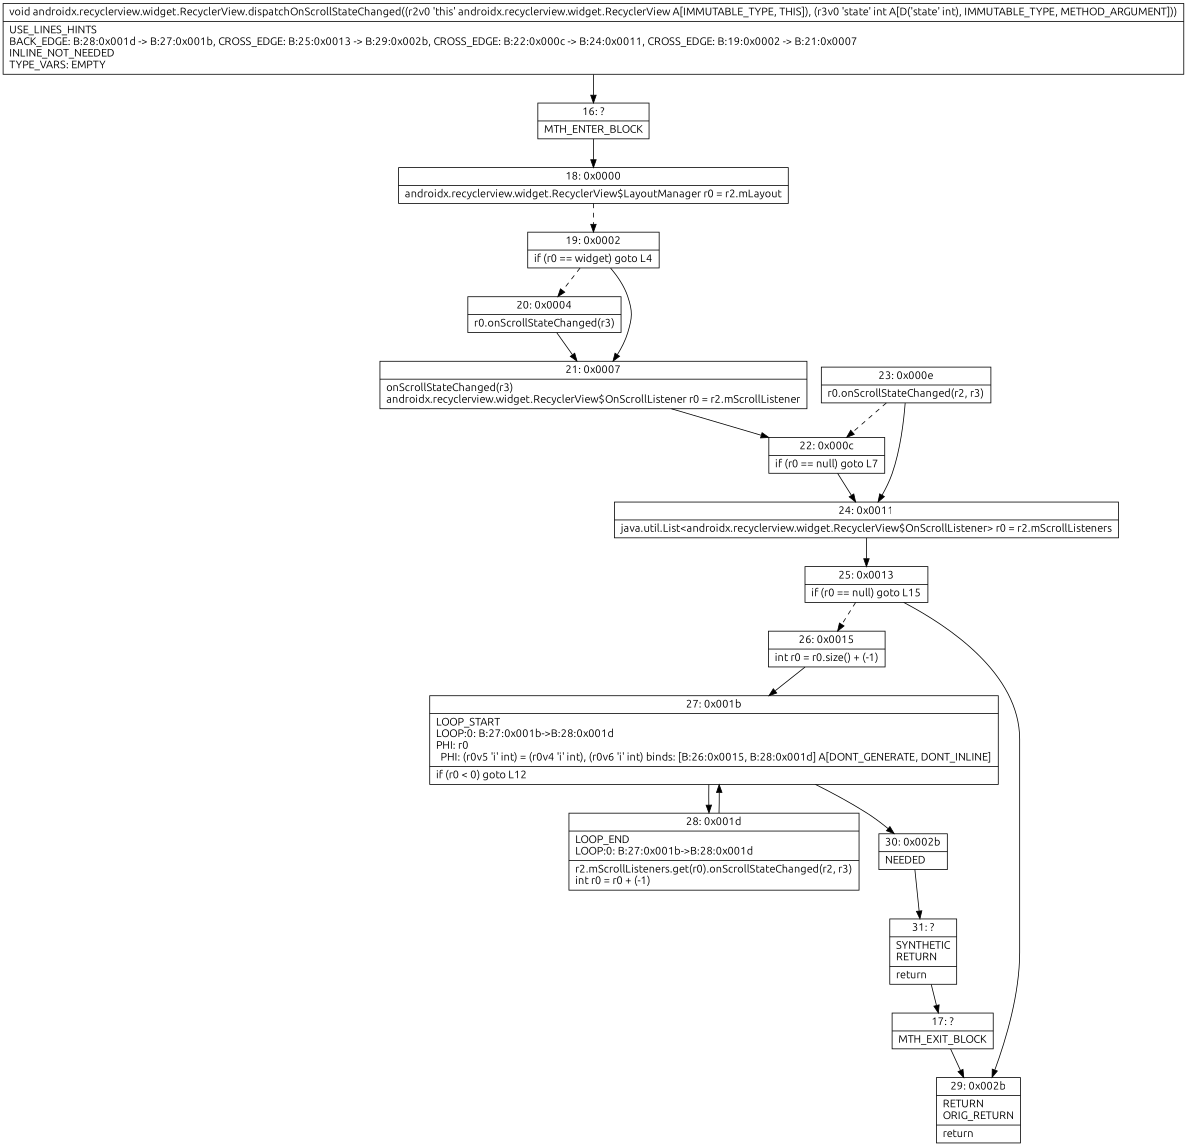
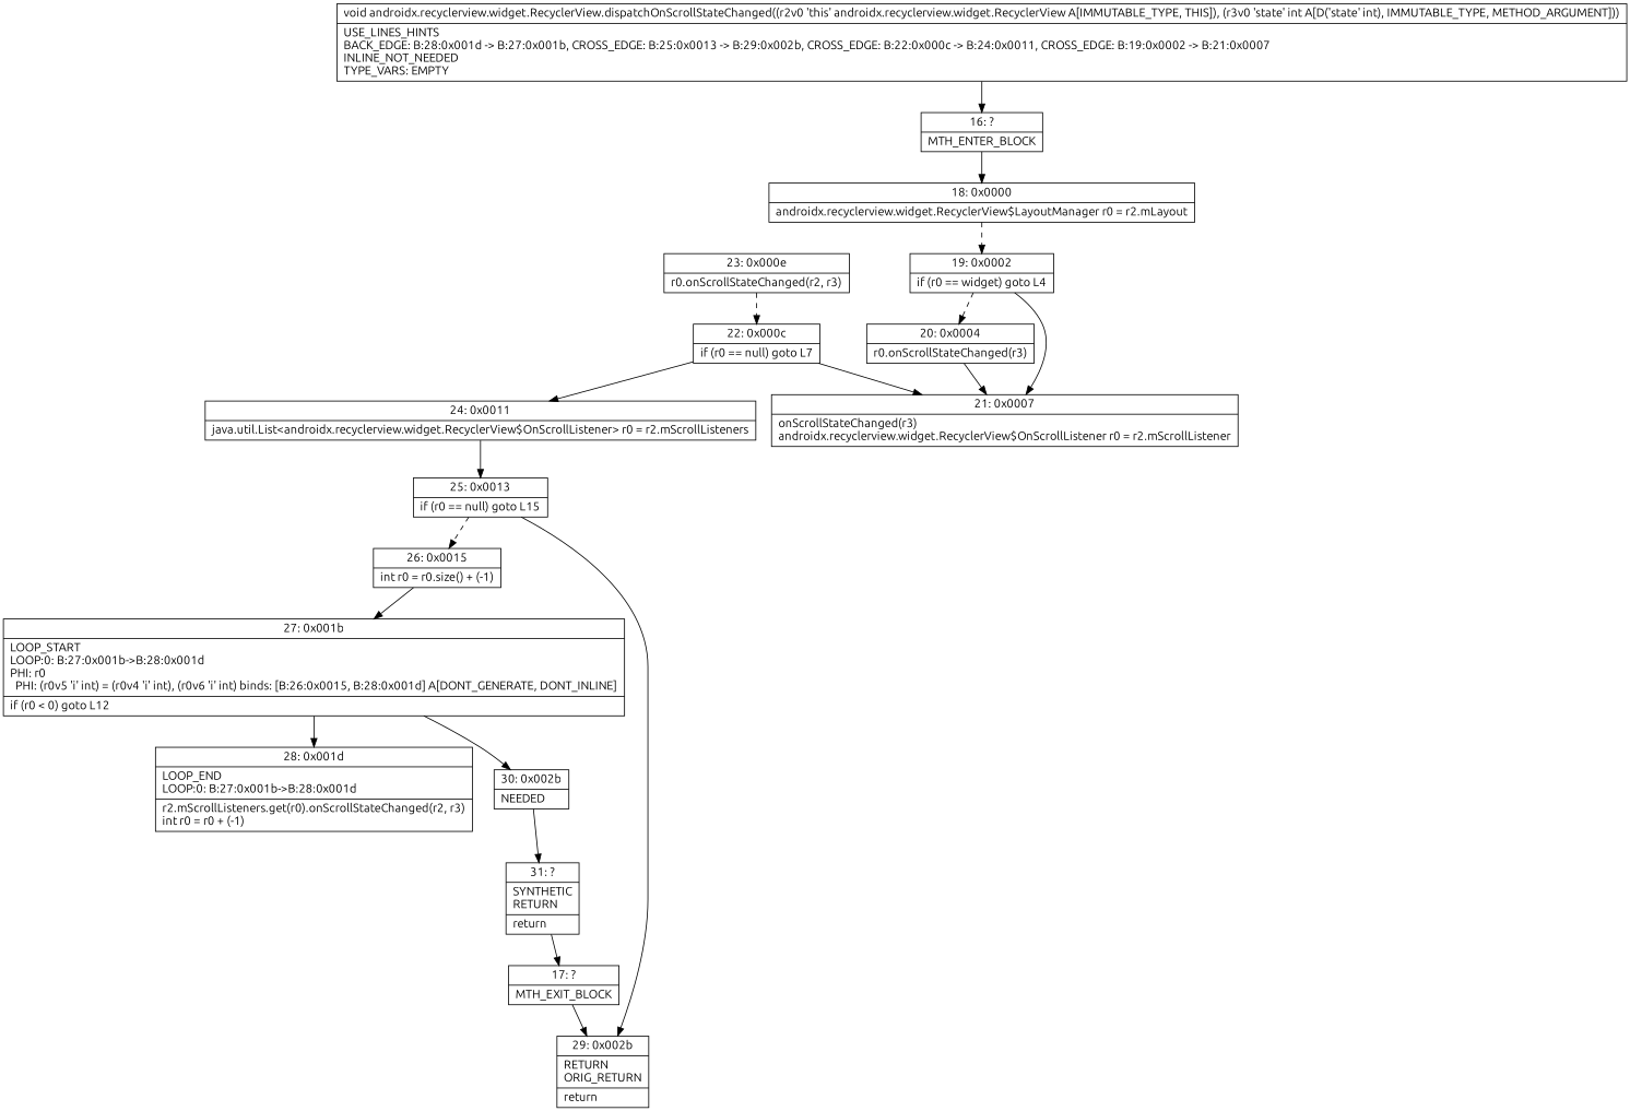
  digraph {
    fontname=Ubuntu
    node [fontname=Ubuntu shape=record]
    edge [fontname=Ubuntu]
    n1 [label="{16\:\ ?|MTH_ENTER_BLOCK\l}"]
    n2 [label="{18\:\ 0x0000|androidx.recyclerview.widget.RecyclerView$LayoutManager r0 = r2.mLayout\l}"]
    n3 [label="{19\:\ 0x0002|if (r0 == widget) goto L4\l}"]
    n4 [label="{20\:\ 0x0004|r0.onScrollStateChanged(r3)\l}"]
    n5 [label="{21\:\ 0x0007|onScrollStateChanged(r3)\landroidx.recyclerview.widget.RecyclerView$OnScrollListener r0 = r2.mScrollListener\l}"]
    n6 [label="{22\:\ 0x000c|if (r0 == null) goto L7\l}"]
    n7 [label="{24\:\ 0x0011|java.util.List\<androidx.recyclerview.widget.RecyclerView$OnScrollListener\> r0 = r2.mScrollListeners\l}"]
    n8 [label="{23\:\ 0x000e|r0.onScrollStateChanged(r2, r3)\l}"]
    n9 [label="{25\:\ 0x0013|if (r0 == null) goto L15\l}"]
    n10 [label="{26\:\ 0x0015|int r0 = r0.size() + (\-1)\l}"]
    n11 [label="{29\:\ 0x002b|RETURN\lORIG_RETURN\l|return\l}"]
    n12 [label="{27\:\ 0x001b|LOOP_START\lLOOP:0: B:27:0x001b\-\>B:28:0x001d\lPHI: r0 \l  PHI: (r0v5 'i' int) = (r0v4 'i' int), (r0v6 'i' int) binds: [B:26:0x0015, B:28:0x001d] A[DONT_GENERATE, DONT_INLINE]\l|if (r0 \< 0) goto L12\l}"]
    n13 [label="{28\:\ 0x001d|LOOP_END\lLOOP:0: B:27:0x001b\-\>B:28:0x001d\l|r2.mScrollListeners.get(r0).onScrollStateChanged(r2, r3)\lint r0 = r0 + (\-1)\l}"]
    n14 [label="{30\:\ 0x002b|NEEDED\l}"]
    n15 [label="{31\:\ ?|SYNTHETIC\lRETURN\l|return\l}"]
    n16 [label="{17\:\ ?|MTH_EXIT_BLOCK\l}"]
    n17 [label="{void androidx.recyclerview.widget.RecyclerView.dispatchOnScrollStateChanged((r2v0 'this' androidx.recyclerview.widget.RecyclerView A[IMMUTABLE_TYPE, THIS]), (r3v0 'state' int A[D('state' int), IMMUTABLE_TYPE, METHOD_ARGUMENT]))  | USE_LINES_HINTS\lBACK_EDGE: B:28:0x001d \-\> B:27:0x001b, CROSS_EDGE: B:25:0x0013 \-\> B:29:0x002b, CROSS_EDGE: B:22:0x000c \-\> B:24:0x0011, CROSS_EDGE: B:19:0x0002 \-\> B:21:0x0007\lINLINE_NOT_NEEDED\lTYPE_VARS: EMPTY\l}"]
    n1 -> n2
    n2 -> n3 [style=dashed]
    n3 -> n4 [style=dashed]
    n3 -> n5
    n4 -> n5
-   n5 -> n6
+   n6 -> n5
    n6 -> n7
    n7 -> n9
    n8 -> n6 [style=dashed]
-   n8 -> n7
    n9 -> n10 [style=dashed]
    n9 -> n11
    n10 -> n12
    n12 -> n13 [style=solid]
    n12 -> n14
-   n13 -> n12
    n14 -> n15
    n15 -> n16
    n16 -> n11
    n17 -> n1
  }
